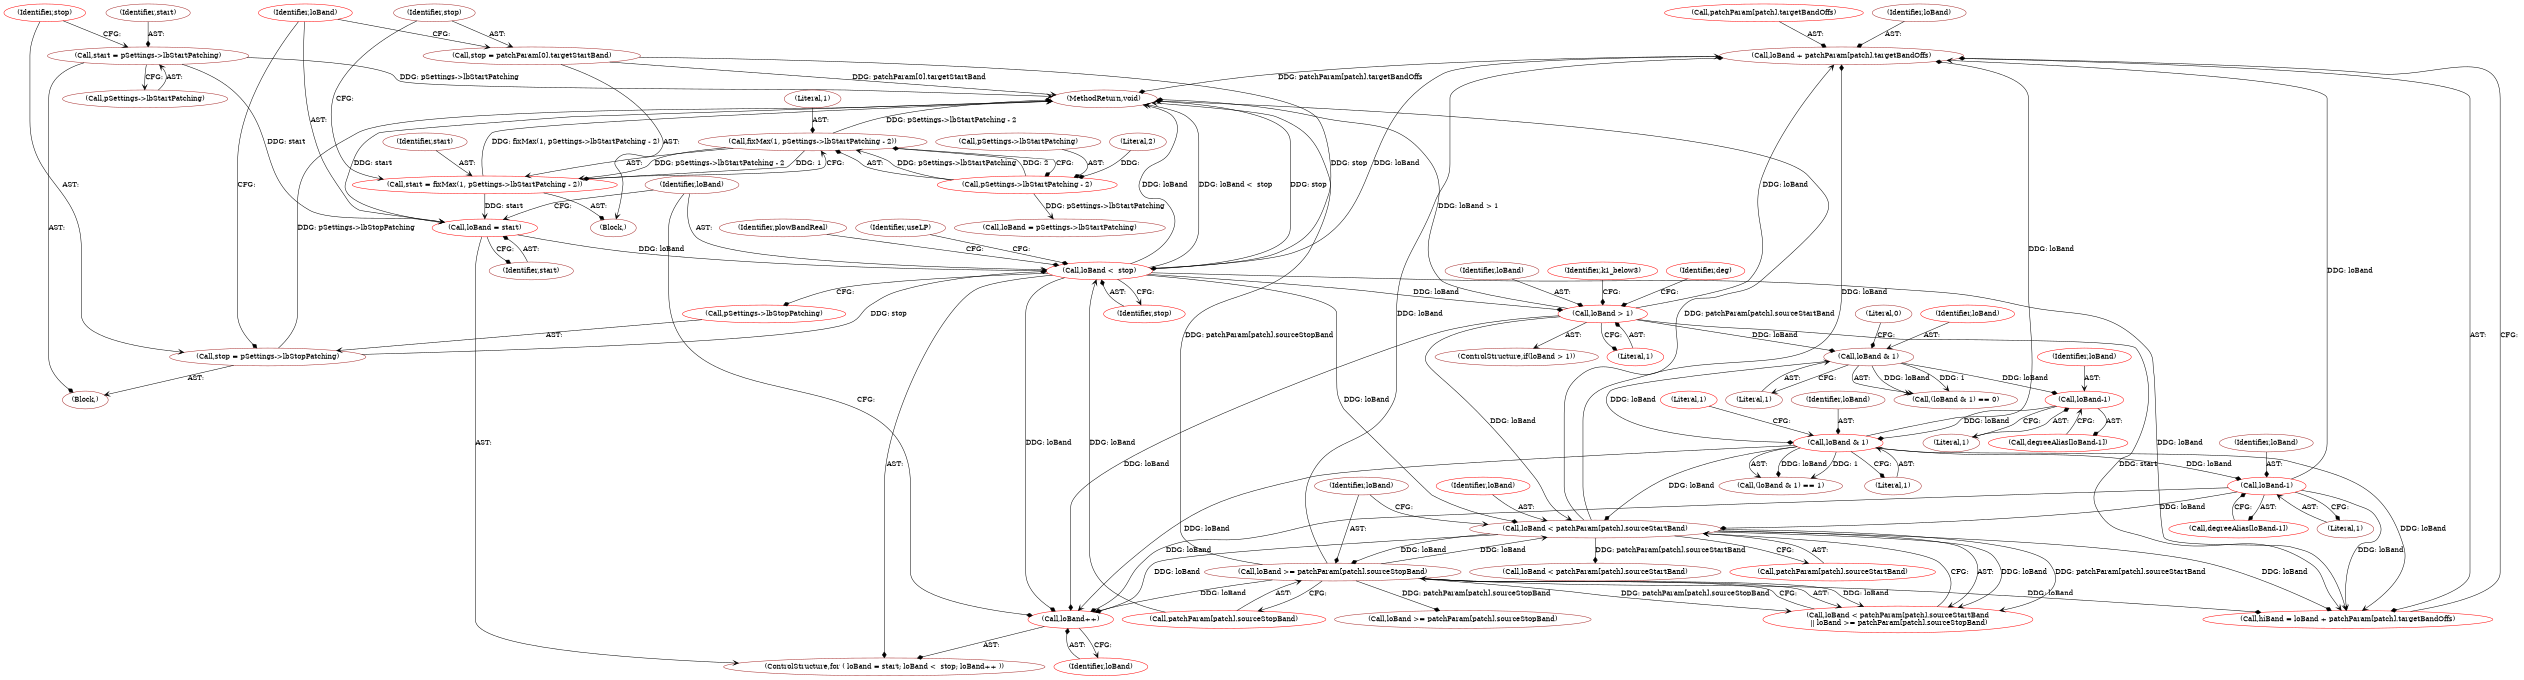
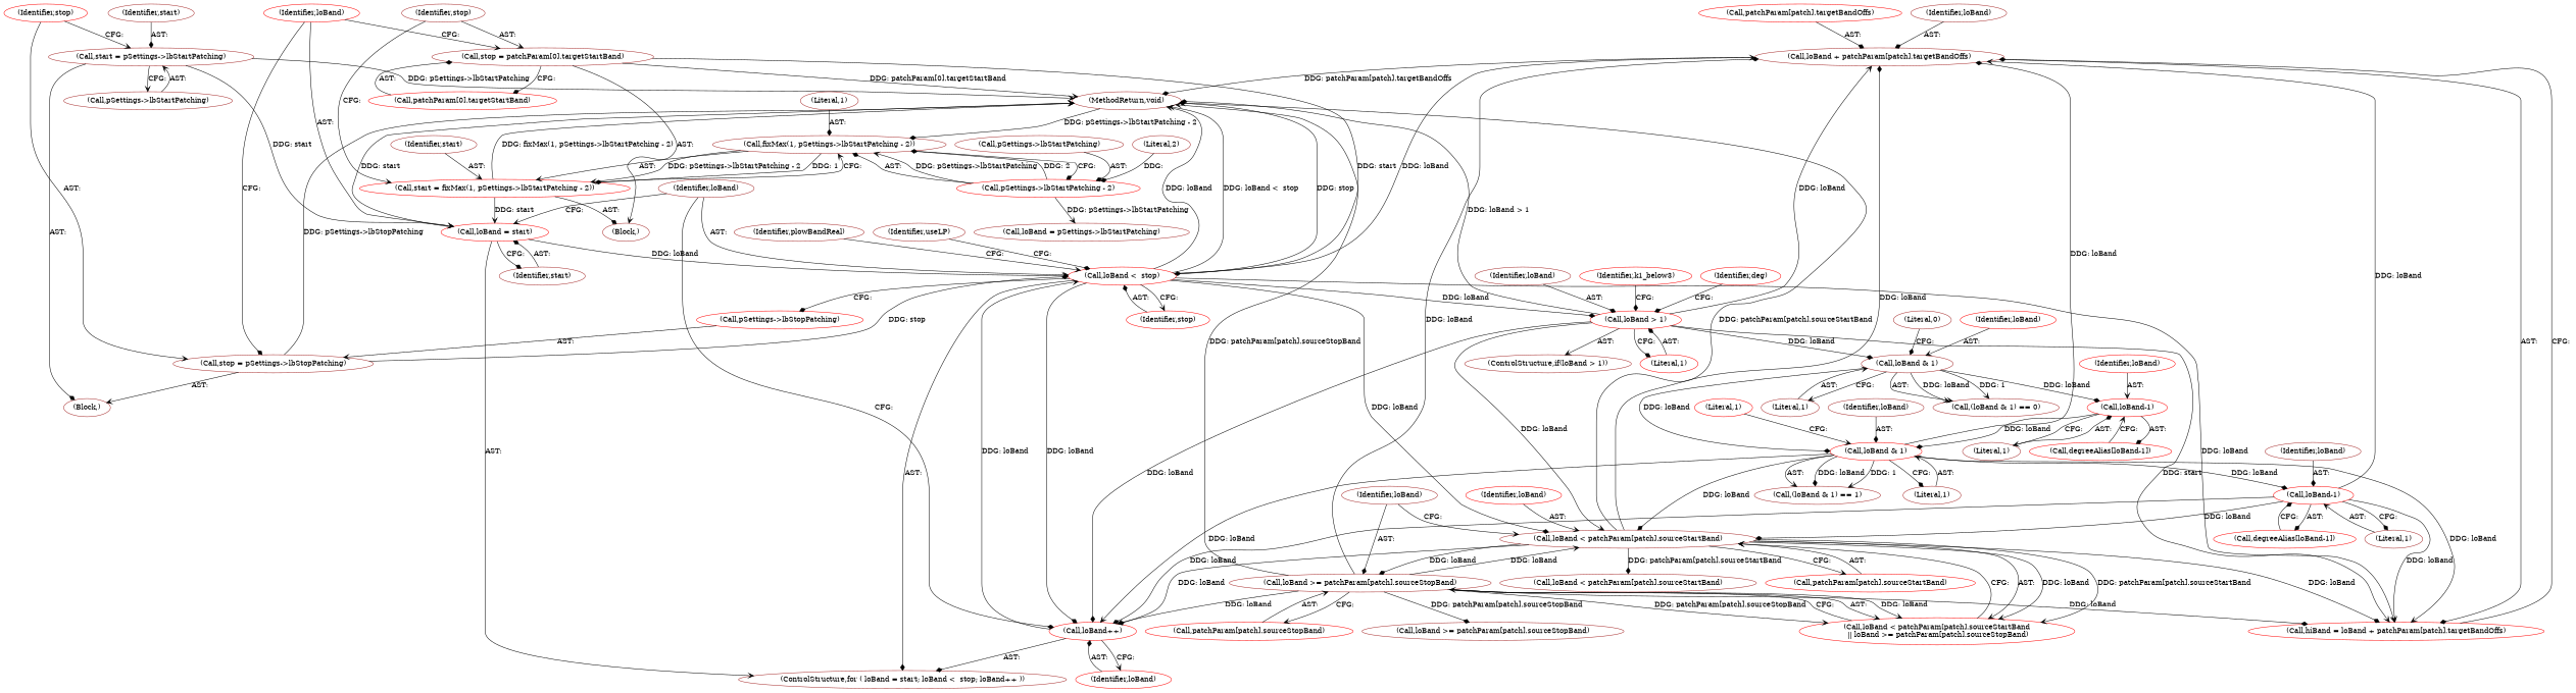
  digraph {
    node [color=brown]
    edge [arrowhead=vee]
    n1 [label="(Call,loBand + patchParam[patch].targetBandOffs)"]
    n2 [color=red label="(Call,hiBand = loBand + patchParam[patch].targetBandOffs)"]
    n3 [label="(MethodReturn,void)"]
    n4 [color=red label="(Call,patchParam[patch].targetBandOffs)"]
    n5 [label="(Call,loBand >= patchParam[patch].sourceStopBand)"]
    n6 [label="(Call,loBand < patchParam[patch].sourceStartBand)"]
    n7 [color=red label="(Call,loBand++)"]
    n8 [label="(Call,loBand >= patchParam[patch].sourceStopBand)"]
    n9 [color=red label="(Call,patchParam[patch].sourceStopBand)"]
    n10 [color=red label="(Call,loBand < patchParam[patch].sourceStartBand\n || loBand >= patchParam[patch].sourceStopBand)"]
    n11 [label="(Call,loBand < patchParam[patch].sourceStartBand)"]
    n12 [color=red label="(Call,patchParam[patch].sourceStartBand)"]
    n13 [color=red label="(Call,loBand <  stop)"]
    n14 [label="(ControlStructure,for ( loBand = start; loBand <  stop; loBand++ ))"]
    n15 [color=red label="(Identifier,loBand)"]
    n16 [color=red label="(Call,loBand > 1)"]
    n17 [color=red label="(Identifier,stop)"]
    n18 [color=red label="(Call,pSettings->lbStopPatching)"]
    n19 [label="(Call,loBand & 1)"]
    n20 [label="(ControlStructure,if(loBand > 1))"]
    n21 [color=red label="(Literal,1)"]
    n22 [color=red label="(Call,loBand & 1)"]
    n23 [color=red label="(Call,loBand-1)"]
    n24 [label="(Literal,1)"]
    n25 [label="(Call,(loBand & 1) == 0)"]
    n26 [color=red label="(Call,loBand-1)"]
    n27 [color=red label="(Call,degreeAlias[loBand-1])"]
    n28 [label="(Literal,1)"]
    n29 [label="(Call,(loBand & 1) == 1)"]
    n30 [label="(Literal,1)"]
    n31 [color=red label="(Call,degreeAlias[loBand-1])"]
    n32 [label="(Literal,1)"]
    n33 [color=red label="(Call,loBand = start)"]
    n34 [label="(Identifier,start)"]
    n35 [label="(Call,start = pSettings->lbStartPatching)"]
    n36 [label="(Call,pSettings->lbStartPatching)"]
    n37 [label="(Block,)"]
    n38 [color=red label="(Call,start = fixMax(1, pSettings->lbStartPatching - 2))"]
    n39 [label="(Call,fixMax(1, pSettings->lbStartPatching - 2))"]
    n40 [label="(Block,)"]
    n41 [color=red label="(Call,pSettings->lbStartPatching - 2)"]
    n42 [label="(Call,loBand = pSettings->lbStartPatching)"]
    n43 [label="(Literal,2)"]
    n44 [label="(Call,stop = pSettings->lbStopPatching)"]
    n45 [label="(Call,stop = patchParam[0].targetStartBand)"]
+   n46 [color=red label="(Call,patchParam[0].targetStartBand)"]
    n47 [label="(Identifier,plowBandReal)"]
    n48 [color=red label="(Identifier,stop)"]
    n49 [label="(Identifier,loBand)"]
    n50 [label="(Identifier,useLP)"]
    n51 [color=red label="(Literal,1)"]
    n52 [label="(Identifier,start)"]
    n53 [label="(Identifier,loBand)"]
    n54 [label="(Literal,0)"]
    n55 [label="(Call,pSettings->lbStartPatching)"]
    n56 [label="(Identifier,start)"]
    n57 [color=red label="(Identifier,loBand)"]
    n58 [label="(Identifier,stop)"]
    n59 [label="(Literal,1)"]
    n60 [label="(Identifier,loBand)"]
    n61 [color=red label="(Identifier,loBand)"]
    n62 [color=red label="(Identifier,k1_below3)"]
    n63 [color=red label="(Identifier,loBand)"]
    n64 [label="(Identifier,loBand)"]
    n65 [label="(Identifier,loBand)"]
    n66 [color=red label="(Identifier,loBand)"]
    n67 [label="(Identifier,loBand)"]
    n68 [color=red label="(Identifier,deg)"]
    n1 -> n2 [arrowhead=diamond label="AST: "]
    n1 -> n3 [arrowhead=diamond label="DDG: patchParam[patch].targetBandOffs"]
    n2 -> n1 [arrowhead=diamond label="CFG: "]
    n4 -> n1 [arrowhead=diamond label="AST: "]
    n5 -> n1 [arrowhead=diamond label="DDG: loBand"]
    n5 -> n2 [arrowhead=diamond label="DDG: loBand"]
    n5 -> n3 [label="DDG: patchParam[patch].sourceStopBand"]
    n5 -> n6 [label="DDG: loBand"]
    n5 -> n7 [label="DDG: loBand"]
    n5 -> n8 [arrowhead=diamond label="DDG: patchParam[patch].sourceStopBand"]
    n5 -> n9 [label="CFG: "]
    n5 -> n10 [label="AST: "]
    n5 -> n10 [label="DDG: loBand"]
    n5 -> n10 [label="DDG: patchParam[patch].sourceStopBand"]
    n6 -> n1 [arrowhead=diamond label="DDG: loBand"]
    n6 -> n2 [arrowhead=diamond label="DDG: loBand"]
    n6 -> n3 [arrowhead=diamond label="DDG: patchParam[patch].sourceStartBand"]
    n6 -> n5 [arrowhead=diamond label="DDG: loBand"]
    n6 -> n7 [arrowhead=diamond label="DDG: loBand"]
    n6 -> n10 [label="AST: "]
    n6 -> n10 [label="DDG: loBand"]
    n6 -> n10 [label="DDG: patchParam[patch].sourceStartBand"]
    n6 -> n11 [arrowhead=diamond label="DDG: patchParam[patch].sourceStartBand"]
    n6 -> n12 [label="CFG: "]
-   n9 -> n13 [label="DDG: loBand"]
+   n7 -> n13 [label="DDG: loBand"]
    n7 -> n14 [arrowhead=diamond label="AST: "]
    n7 -> n15 [label="CFG: "]
    n9 -> n5 [label="AST: "]
    n10 -> n5 [label="CFG: "]
    n10 -> n6 [label="CFG: "]
    n12 -> n6 [label="AST: "]
    n13 -> n1 [label="DDG: loBand"]
    n13 -> n2 [label="DDG: loBand"]
    n13 -> n3 [label="DDG: loBand <  stop"]
    n13 -> n3 [label="DDG: stop"]
    n13 -> n3 [label="DDG: loBand"]
    n13 -> n6 [arrowhead=diamond label="DDG: loBand"]
    n13 -> n7 [arrowhead=diamond label="DDG: loBand"]
    n13 -> n14 [arrowhead=diamond label="AST: "]
    n13 -> n16 [arrowhead=diamond label="DDG: loBand"]
    n13 -> n17 [label="CFG: "]
    n13 -> n18 [arrowhead=diamond label="CFG: "]
    n15 -> n7 [arrowhead=diamond label="AST: "]
    n16 -> n1 [label="DDG: loBand"]
    n16 -> n2 [label="DDG: start"]
    n16 -> n3 [arrowhead=diamond label="DDG: loBand > 1"]
    n16 -> n6 [label="DDG: loBand"]
    n16 -> n7 [arrowhead=diamond label="DDG: loBand"]
    n16 -> n19 [arrowhead=diamond label="DDG: loBand"]
    n16 -> n20 [label="AST: "]
    n16 -> n21 [arrowhead=diamond label="CFG: "]
    n17 -> n13 [arrowhead=diamond label="AST: "]
    n18 -> n44 [label="AST: "]
    n19 -> n22 [arrowhead=diamond label="DDG: loBand"]
    n19 -> n23 [arrowhead=diamond label="DDG: loBand"]
    n19 -> n24 [label="CFG: "]
    n19 -> n25 [label="AST: "]
    n19 -> n25 [label="DDG: loBand"]
    n19 -> n25 [label="DDG: 1"]
    n21 -> n16 [arrowhead=diamond label="AST: "]
    n22 -> n1 [arrowhead=diamond label="DDG: loBand"]
    n22 -> n2 [label="DDG: loBand"]
    n22 -> n6 [arrowhead=diamond label="DDG: loBand"]
    n22 -> n7 [label="DDG: loBand"]
    n22 -> n26 [arrowhead=diamond label="DDG: loBand"]
    n22 -> n29 [label="AST: "]
    n22 -> n29 [arrowhead=diamond label="DDG: loBand"]
    n22 -> n29 [label="DDG: 1"]
    n22 -> n30 [arrowhead=diamond label="CFG: "]
    n23 -> n22 [arrowhead=diamond label="DDG: loBand"]
    n23 -> n31 [arrowhead=diamond label="AST: "]
    n23 -> n32 [label="CFG: "]
    n24 -> n19 [label="AST: "]
    n26 -> n1 [label="DDG: loBand"]
    n26 -> n2 [label="DDG: loBand"]
    n26 -> n6 [arrowhead=diamond label="DDG: loBand"]
    n26 -> n7 [arrowhead=diamond label="DDG: loBand"]
    n26 -> n27 [arrowhead=diamond label="AST: "]
    n26 -> n28 [arrowhead=diamond label="CFG: "]
    n27 -> n26 [arrowhead=diamond label="CFG: "]
    n28 -> n26 [label="AST: "]
    n30 -> n22 [label="AST: "]
    n31 -> n23 [label="CFG: "]
    n32 -> n23 [arrowhead=diamond label="AST: "]
    n33 -> n3 [label="DDG: start"]
    n33 -> n13 [label="DDG: loBand"]
    n33 -> n14 [label="AST: "]
    n33 -> n34 [arrowhead=diamond label="CFG: "]
    n34 -> n33 [arrowhead=diamond label="AST: "]
    n35 -> n3 [label="DDG: pSettings->lbStartPatching"]
    n35 -> n33 [label="DDG: start"]
    n35 -> n36 [label="CFG: "]
    n35 -> n37 [arrowhead=diamond label="AST: "]
    n36 -> n35 [label="AST: "]
    n38 -> n3 [label="DDG: fixMax(1, pSettings->lbStartPatching - 2)"]
    n38 -> n33 [label="DDG: start"]
    n38 -> n39 [label="CFG: "]
    n38 -> n40 [arrowhead=diamond label="AST: "]
-   n39 -> n3 [arrowhead=diamond label="DDG: pSettings->lbStartPatching - 2"]
+   n3 -> n39 [arrowhead=diamond label="DDG: pSettings->lbStartPatching - 2"]
    n39 -> n38 [label="AST: "]
    n39 -> n38 [arrowhead=diamond label="DDG: 1"]
    n39 -> n38 [label="DDG: pSettings->lbStartPatching - 2"]
    n39 -> n41 [arrowhead=diamond label="CFG: "]
    n41 -> n39 [arrowhead=diamond label="AST: "]
    n41 -> n39 [label="DDG: pSettings->lbStartPatching"]
    n41 -> n39 [arrowhead=diamond label="DDG: 2"]
    n41 -> n42 [label="DDG: pSettings->lbStartPatching"]
    n43 -> n41 [arrowhead=diamond label="DDG: "]
    n44 -> n3 [label="DDG: pSettings->lbStopPatching"]
    n44 -> n13 [arrowhead=diamond label="DDG: stop"]
    n44 -> n37 [label="AST: "]
    n45 -> n3 [label="DDG: patchParam[0].targetStartBand"]
-   n45 -> n13 [arrowhead=diamond label="DDG: stop"]
+   n45 -> n13 [arrowhead=diamond label="DDG: start"]
    n45 -> n40 [label="AST: "]
-   n47 -> n13 [arrowhead=diamond label="CFG: "]
+   n45 -> n46 [arrowhead=diamond label="CFG: "]
+   n46 -> n45 [arrowhead=diamond label="AST: "]
+   n47 -> n13 [label="CFG: "]
    n48 -> n35 [label="CFG: "]
    n48 -> n44 [label="AST: "]
    n49 -> n7 [arrowhead=diamond label="CFG: "]
    n49 -> n13 [label="AST: "]
    n49 -> n33 [label="CFG: "]
    n50 -> n13 [arrowhead=diamond label="CFG: "]
    n51 -> n22 [label="CFG: "]
    n52 -> n35 [arrowhead=diamond label="AST: "]
    n53 -> n22 [arrowhead=diamond label="AST: "]
    n54 -> n19 [arrowhead=diamond label="CFG: "]
    n55 -> n41 [arrowhead=diamond label="AST: "]
    n56 -> n38 [label="AST: "]
    n57 -> n23 [label="AST: "]
    n58 -> n38 [label="CFG: "]
    n58 -> n45 [label="AST: "]
    n59 -> n39 [arrowhead=diamond label="AST: "]
    n60 -> n16 [arrowhead=diamond label="AST: "]
    n61 -> n33 [label="AST: "]
    n61 -> n44 [arrowhead=diamond label="CFG: "]
    n61 -> n45 [label="CFG: "]
    n62 -> n16 [arrowhead=diamond label="CFG: "]
    n63 -> n19 [label="AST: "]
    n64 -> n26 [arrowhead=diamond label="AST: "]
    n65 -> n5 [arrowhead=diamond label="AST: "]
    n65 -> n6 [label="CFG: "]
    n66 -> n6 [label="AST: "]
    n67 -> n1 [arrowhead=diamond label="AST: "]
    n68 -> n16 [arrowhead=diamond label="CFG: "]
  }
